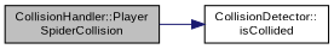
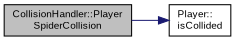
  digraph {
    rankdir=LR
    fontname="Liberation Sans"
    node [color=black fontname="Liberation Sans" fontsize=10 shape=record style=filled]
    n1 [fillcolor=grey75 fontcolor=black height=0.2 label="CollisionHandler::Player\lSpiderCollision" width=0.4]
-   n2 [fillcolor=white height=0.2 label="CollisionDetector::\lisCollided" width=0.4]
+   n2 [fillcolor=white height=0.2 label="Player::\lisCollided" width=0.4]
    n1 -> n2 [color=midnightblue fontname="Liberation Sans" fontsize=10 labelfontname=Helvetica labelfontsize=10 style=solid]
  }
